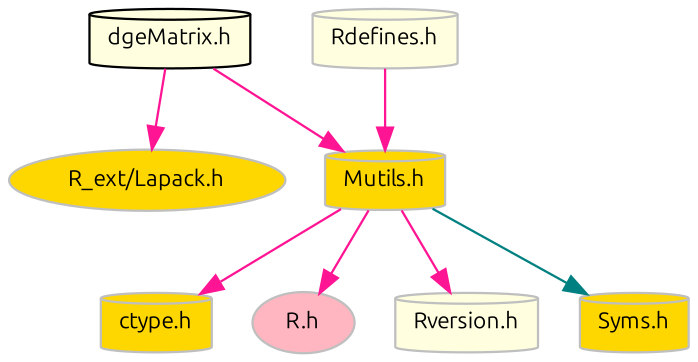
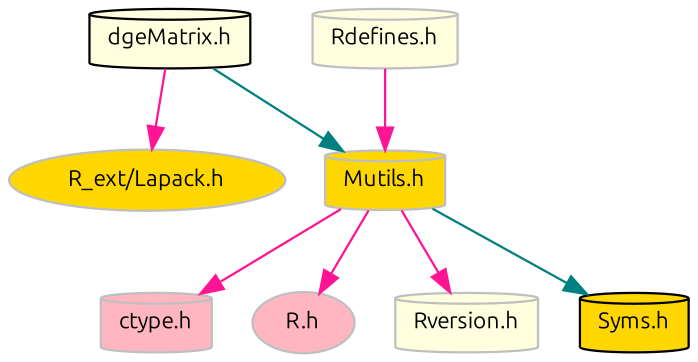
  digraph {
    fontname=Ubuntu
    node [color=grey75 fillcolor=lightyellow fontname=Ubuntu fontsize=10 shape=cylinder style=filled]
    edge [color=deeppink fontname=Ubuntu fontsize=10 labelfontname=FreeSans labelfontsize=10 style=solid]
    n1 [color=black fontcolor=black height=0.2 label="dgeMatrix.h" width=0.4]
    n2 [fillcolor=gold height=0.2 label="R_ext/Lapack.h" shape=ellipse width=0.4]
    n3 [fillcolor=gold height=0.2 label="Mutils.h" width=0.4]
-   n4 [fillcolor=gold height=0.2 label="ctype.h" width=0.4]
+   n4 [fillcolor=lightpink height=0.2 label="ctype.h" width=0.4]
    n5 [fillcolor=lightpink height=0.2 label="R.h" shape=ellipse width=0.4]
    n6 [height=0.2 label="Rversion.h" width=0.4]
-   n7 [fillcolor=gold height=0.2 label="Syms.h" width=0.4]
+   n7 [color=black fillcolor=gold height=0.2 label="Syms.h" width=0.4]
    n8 [height=0.2 label="Rdefines.h" width=0.4]
    n1 -> n2
-   n1 -> n3
+   n1 -> n3 [color=teal]
    n3 -> n4
    n3 -> n5
    n3 -> n6
    n3 -> n7 [color=teal]
    n8 -> n3
  }
